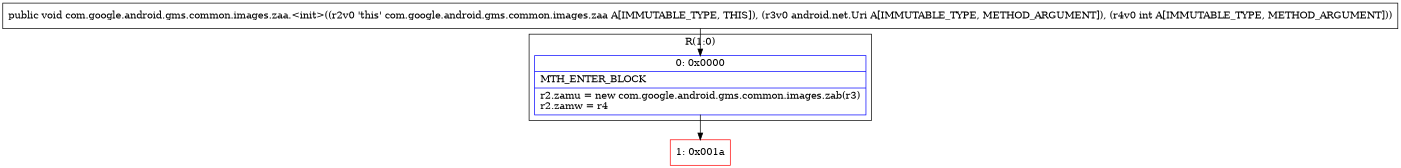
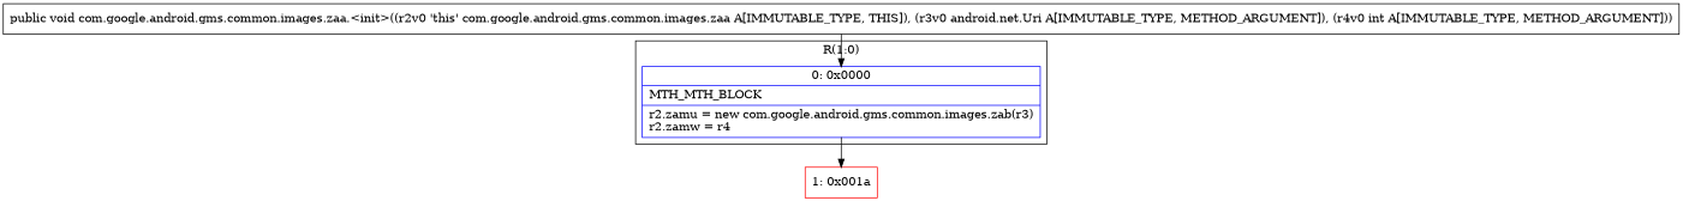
  digraph {
    node [shape=record]
-   n1 [color=blue label="{0\:\ 0x0000|MTH_ENTER_BLOCK\l|r2.zamu = new com.google.android.gms.common.images.zab(r3)\lr2.zamw = r4\l}"]
+   n1 [color=blue label="{0\:\ 0x0000|MTH_MTH_BLOCK\l|r2.zamu = new com.google.android.gms.common.images.zab(r3)\lr2.zamw = r4\l}"]
    n2 [color=red label="{1\:\ 0x001a}"]
    n3 [label="{public void com.google.android.gms.common.images.zaa.\<init\>((r2v0 'this' com.google.android.gms.common.images.zaa A[IMMUTABLE_TYPE, THIS]), (r3v0 android.net.Uri A[IMMUTABLE_TYPE, METHOD_ARGUMENT]), (r4v0 int A[IMMUTABLE_TYPE, METHOD_ARGUMENT])) }"]
    subgraph cluster_1 {
      label="R(1:0)"
      n1
    }
    n1 -> n2
    n3 -> n1
  }
